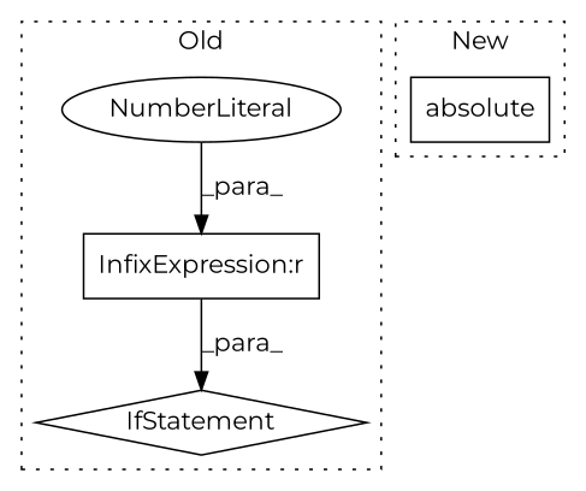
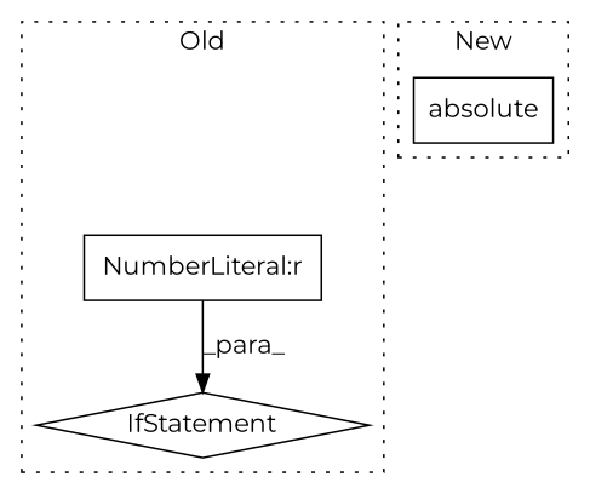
  digraph {
    fontname=Montserrat
    node [fontname=Montserrat shape=box]
    edge [fontname=Montserrat]
    n1 [a=25 l="4,2" label=IfStatement s="7579,7695" shape=diamond]
-   n2 [a=27 l=4 label="InfixExpression:r" s=7670]
-   n3 [a=34 l=7 label=NumberLiteral s=7674 shape=ellipse]
+   n2 [a=27 l=4 label="NumberLiteral:r" s=7670]
    n4 [a=32 l="9,1" label=absolute s="7838,7849"]
    subgraph cluster_1 {
      label=Old
      style=dotted
      n1
      n2
-     n3
    }
    subgraph cluster_2 {
      label=New
      style=dotted
      n4
    }
    n2 -> n1 [label=_para_]
-   n3 -> n2 [label=_para_]
  }
